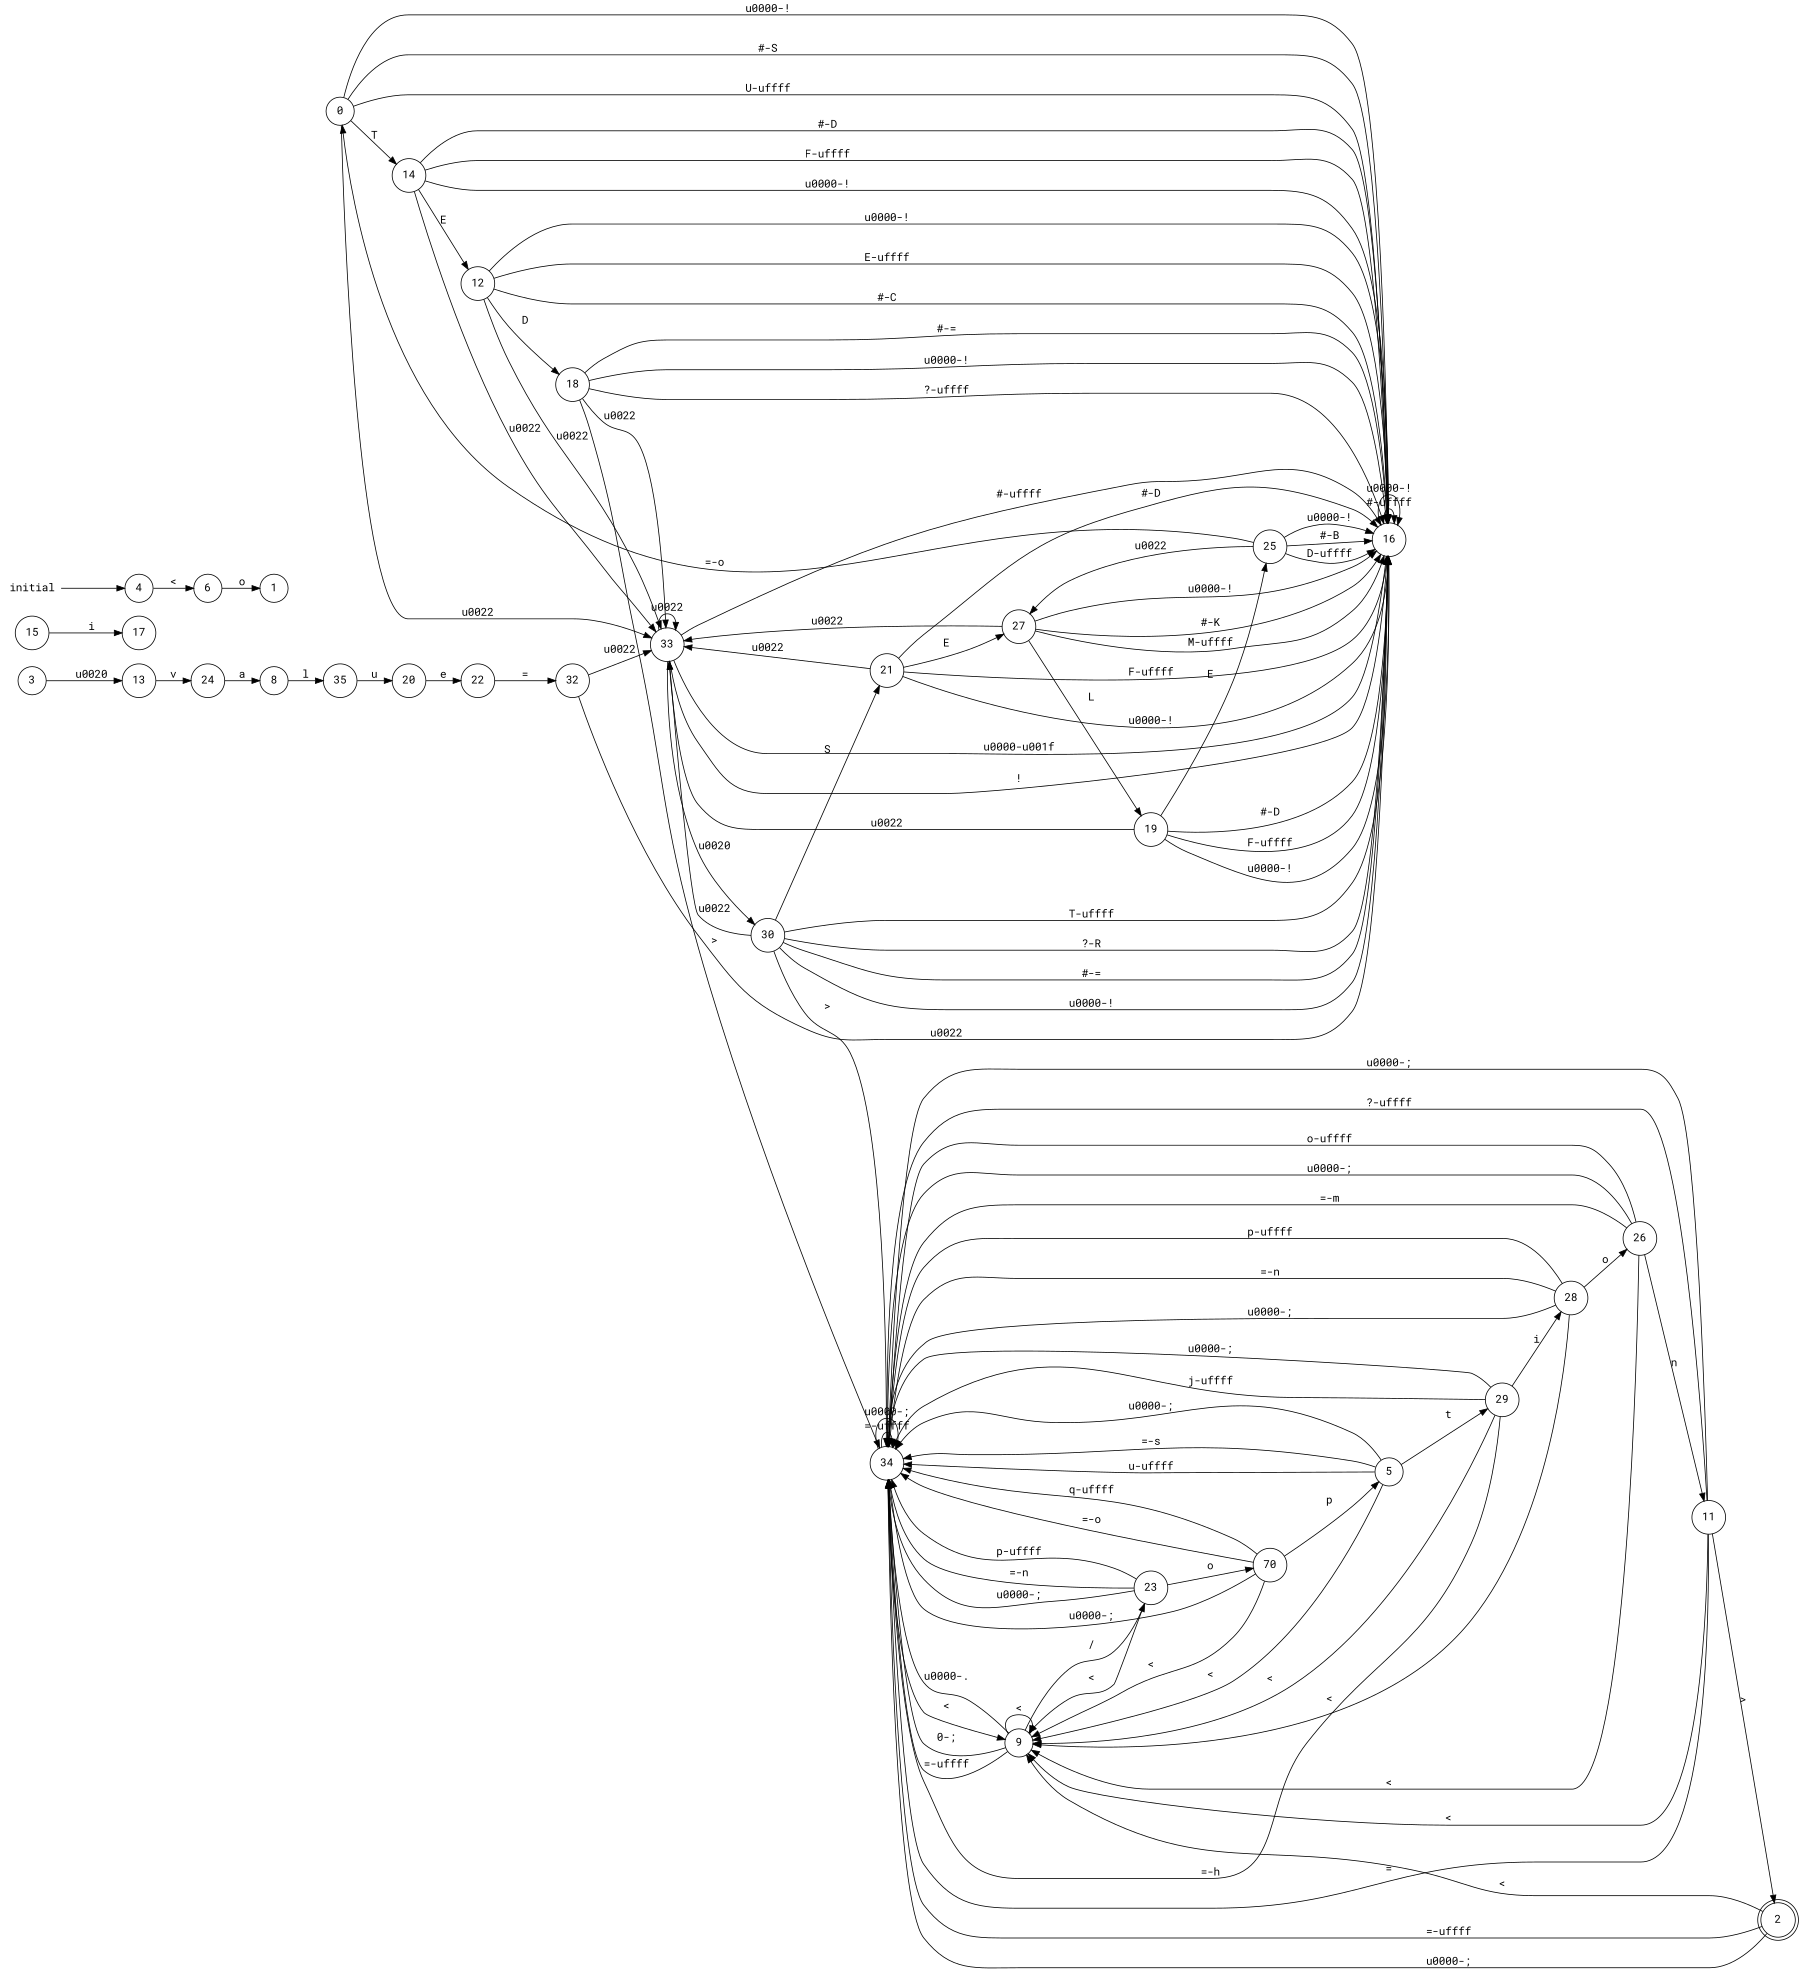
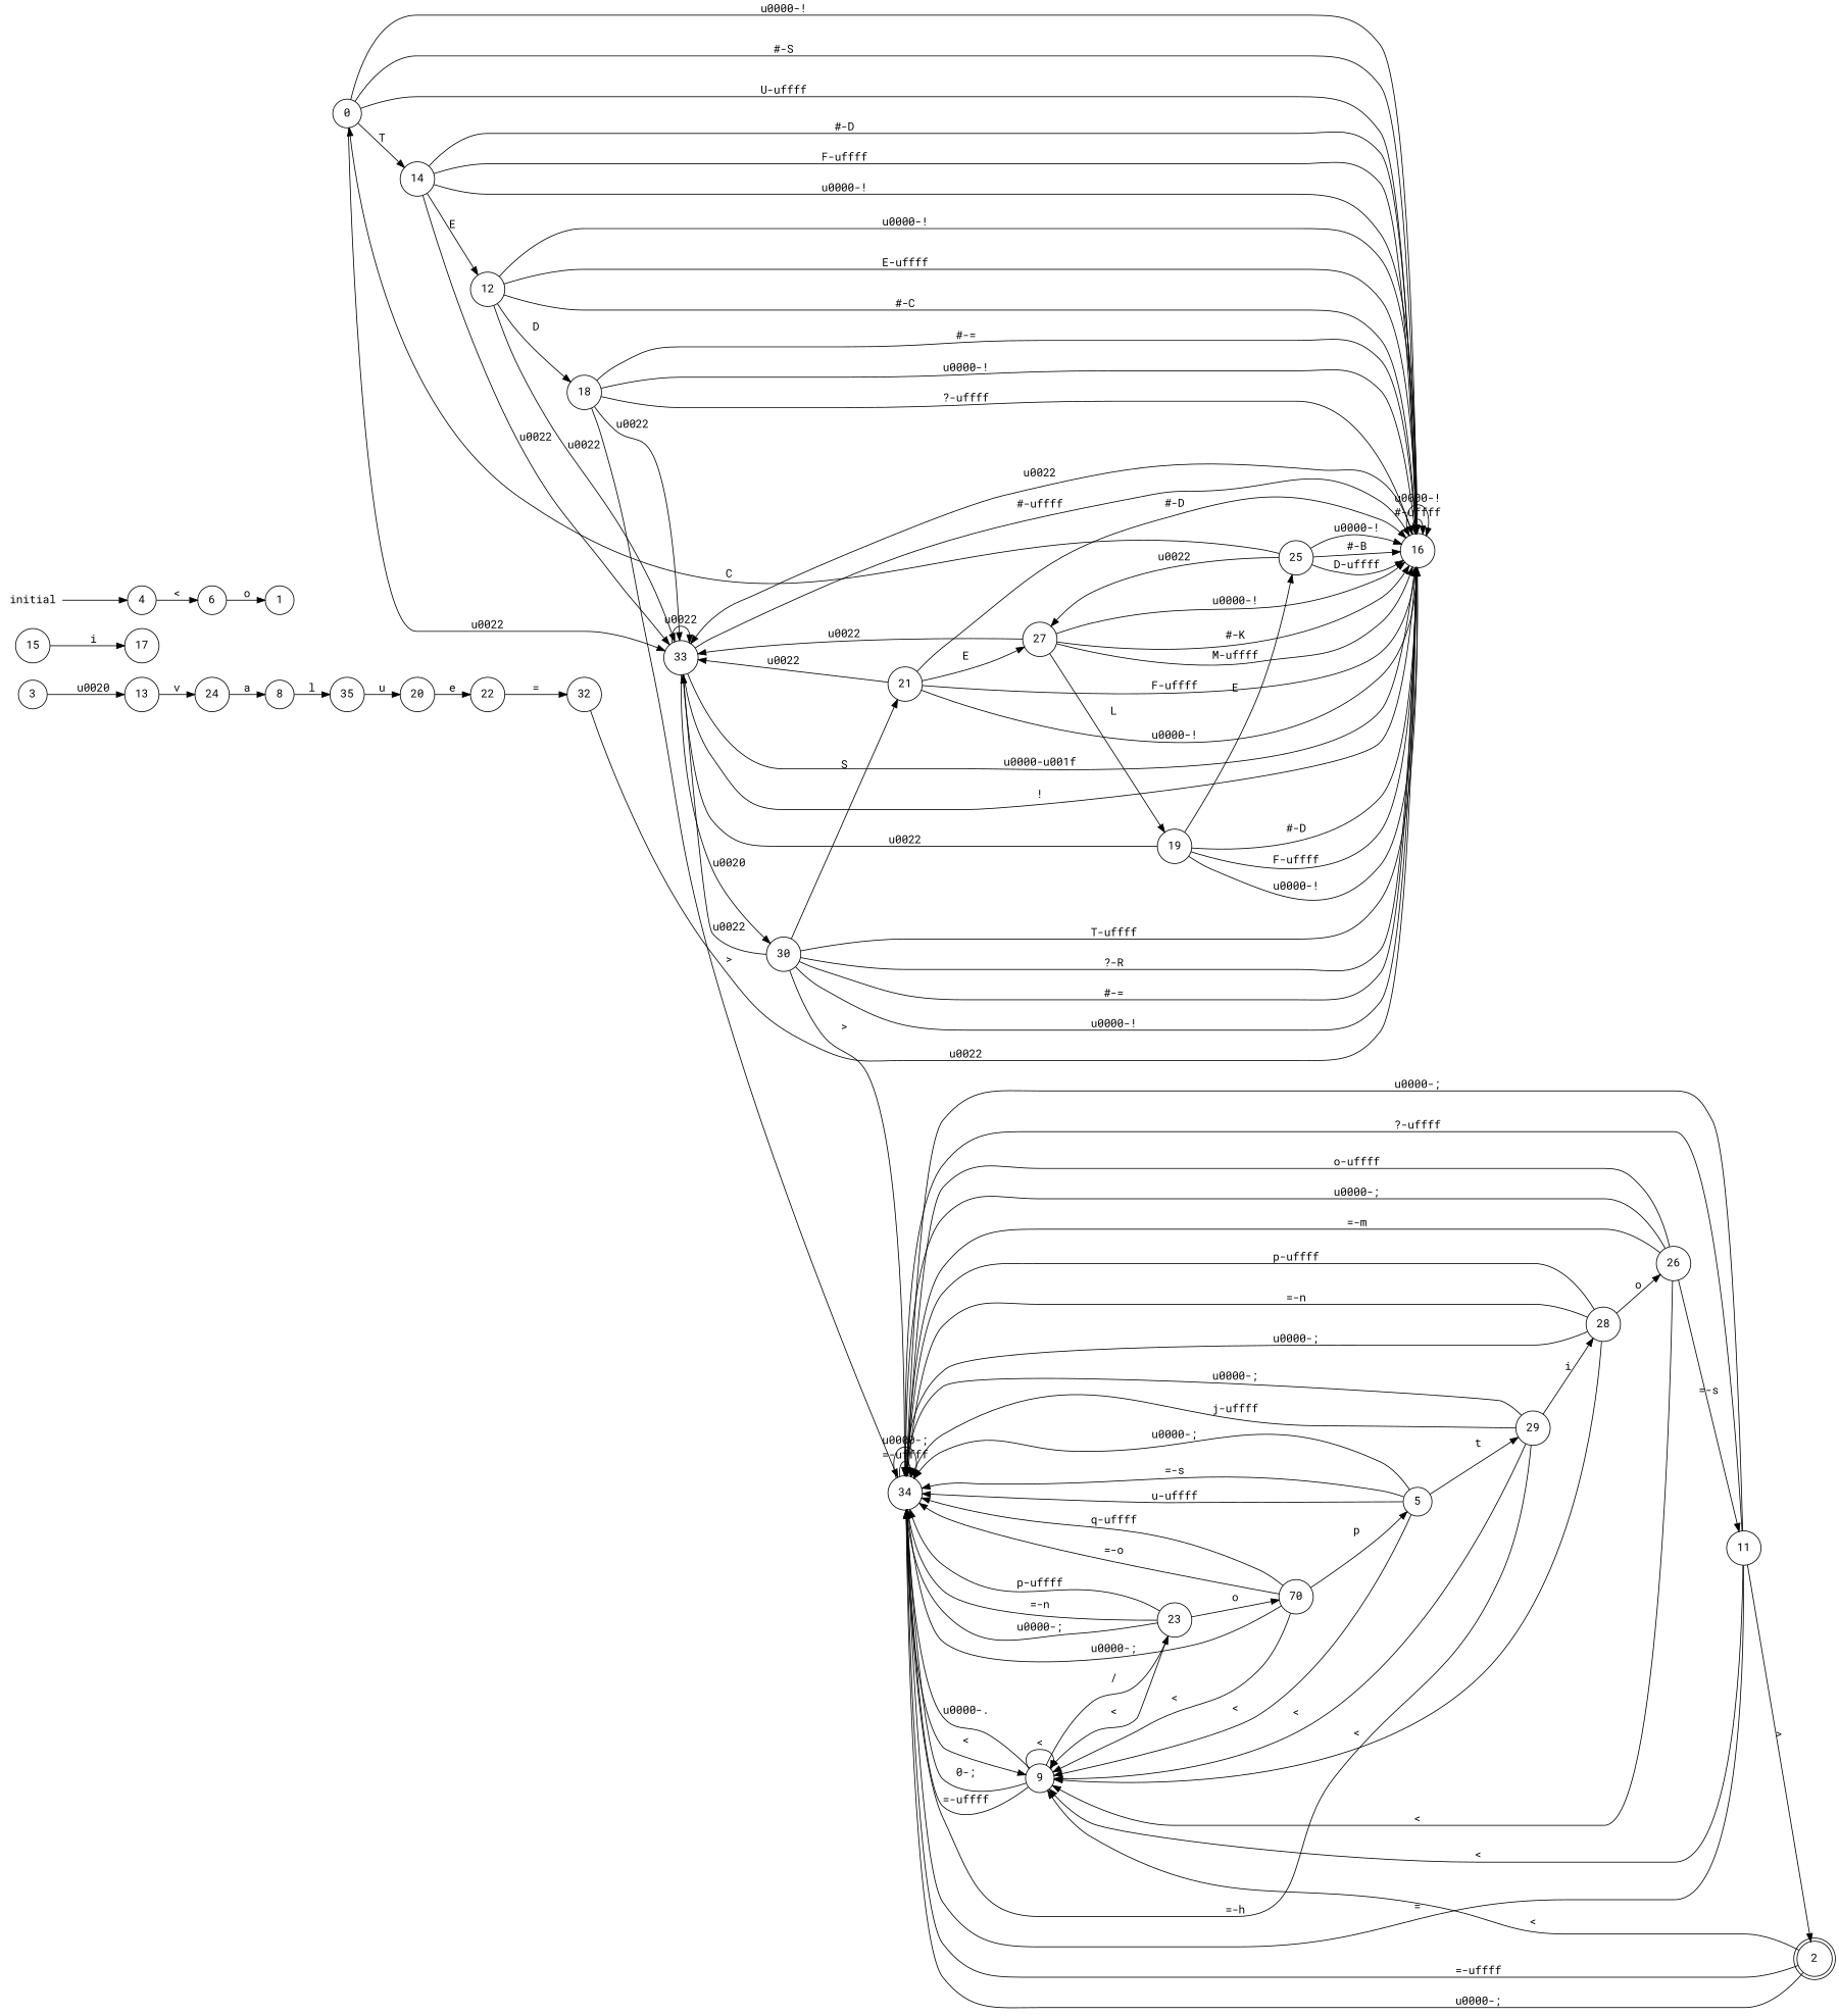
  digraph {
    fontname="Roboto Mono"
    rankdir=LR
    node [fontname="Roboto Mono" shape=circle]
    edge [fontname="Roboto Mono"]
    0
    33
    16
    14
    30
    12
    34
    21
    18
    15
    17
    2 [shape=doublecircle]
    9
    23
    n15 [label=70]
    3
    13
    24
    8
    4
    6
    1
    initial [shape=plaintext]
    5
    29
    28
    26
    35
    20
    22
    11
    19
    25
    27
    32
    0 -> 33 [label="\u0022"]
    0 -> 16 [label="\u0000-!"]
    0 -> 16 [label="#-S"]
    0 -> 16 [label="U-\uffff"]
    0 -> 14 [label=T]
    33 -> 33 [label="\u0022"]
    33 -> 16 [label="#-\uffff"]
    33 -> 16 [label="\u0000-\u001f"]
    33 -> 16 [label="!"]
    33 -> 30 [label="\u0020"]
-   32 -> 33 [label="\u0022"]
+   16 -> 33 [label="\u0022"]
    16 -> 16 [label="#-\uffff"]
    16 -> 16 [label="\u0000-!"]
    14 -> 33 [label="\u0022"]
    14 -> 16 [label="#-D"]
    14 -> 16 [label="F-\uffff"]
    14 -> 16 [label="\u0000-!"]
    14 -> 12 [label=E]
    30 -> 33 [label="\u0022"]
    30 -> 16 [label="?-R"]
    30 -> 16 [label="#-="]
    30 -> 16 [label="\u0000-!"]
    30 -> 16 [label="T-\uffff"]
    30 -> 34 [label=">"]
    30 -> 21 [label=S]
    12 -> 33 [label="\u0022"]
    12 -> 16 [label="\u0000-!"]
    12 -> 16 [label="E-\uffff"]
    12 -> 16 [label="#-C"]
    12 -> 18 [label=D]
    34 -> 34 [label="=-\uffff"]
    34 -> 34 [label="\u0000-;"]
    34 -> 9 [label="<"]
    21 -> 33 [label="\u0022"]
    21 -> 16 [label="#-D"]
    21 -> 16 [label="F-\uffff"]
    21 -> 16 [label="\u0000-!"]
    21 -> 27 [label=E]
    18 -> 33 [label="\u0022"]
    18 -> 16 [label="#-="]
    18 -> 16 [label="\u0000-!"]
    18 -> 16 [label="?-\uffff"]
    18 -> 34 [label=">"]
    15 -> 17 [label=i]
    2 -> 34 [label="=-\uffff"]
    2 -> 34 [label="\u0000-;"]
    2 -> 9 [label="<"]
    9 -> 34 [label="0-;"]
    9 -> 34 [label="=-\uffff"]
    9 -> 34 [label="\u0000-."]
    9 -> 9 [label="<"]
    9 -> 23 [label="/"]
    23 -> 34 [label="p-\uffff"]
    23 -> 34 [label="=-n"]
    23 -> 34 [label="\u0000-;"]
    23 -> 9 [label="<"]
    23 -> n15 [label=o]
    n15 -> 34 [label="q-\uffff"]
    n15 -> 34 [label="=-o"]
    n15 -> 34 [label="\u0000-;"]
    n15 -> 9 [label="<"]
    n15 -> 5 [label=p]
    3 -> 13 [label="\u0020"]
    13 -> 24 [label=v]
    24 -> 8 [label=a]
    8 -> 35 [label=l]
    4 -> 6 [label="<"]
    6 -> 1 [label=o]
    initial -> 4
    5 -> 34 [label="u-\uffff"]
    5 -> 34 [label="\u0000-;"]
    5 -> 34 [label="=-s"]
    5 -> 9 [label="<"]
    5 -> 29 [label=t]
    29 -> 34 [label="=-h"]
    29 -> 34 [label="\u0000-;"]
    29 -> 34 [label="j-\uffff"]
    29 -> 9 [label="<"]
    29 -> 28 [label=i]
    28 -> 34 [label="p-\uffff"]
    28 -> 34 [label="=-n"]
    28 -> 34 [label="\u0000-;"]
    28 -> 9 [label="<"]
    28 -> 26 [label=o]
    26 -> 34 [label="o-\uffff"]
    26 -> 34 [label="\u0000-;"]
    26 -> 34 [label="=-m"]
    26 -> 9 [label="<"]
-   26 -> 11 [label=n]
+   26 -> 11 [label="=-s"]
    35 -> 20 [label=u]
    20 -> 22 [label=e]
    22 -> 32 [label="="]
    11 -> 34 [label="="]
    11 -> 34 [label="\u0000-;"]
    11 -> 34 [label="?-\uffff"]
    11 -> 2 [label=">"]
    11 -> 9 [label="<"]
    19 -> 33 [label="\u0022"]
    19 -> 16 [label="#-D"]
    19 -> 16 [label="F-\uffff"]
    19 -> 16 [label="\u0000-!"]
    19 -> 25 [label=E]
-   25 -> 0 [label="=-o"]
+   25 -> 0 [label=C]
    25 -> 16 [label="\u0000-!"]
    25 -> 16 [label="#-B"]
    25 -> 16 [label="D-\uffff"]
    25 -> 27 [label="\u0022"]
    27 -> 33 [label="\u0022"]
    27 -> 16 [label="\u0000-!"]
    27 -> 16 [label="#-K"]
    27 -> 16 [label="M-\uffff"]
    27 -> 19 [label=L]
    32 -> 16 [label="\u0022"]
  }
